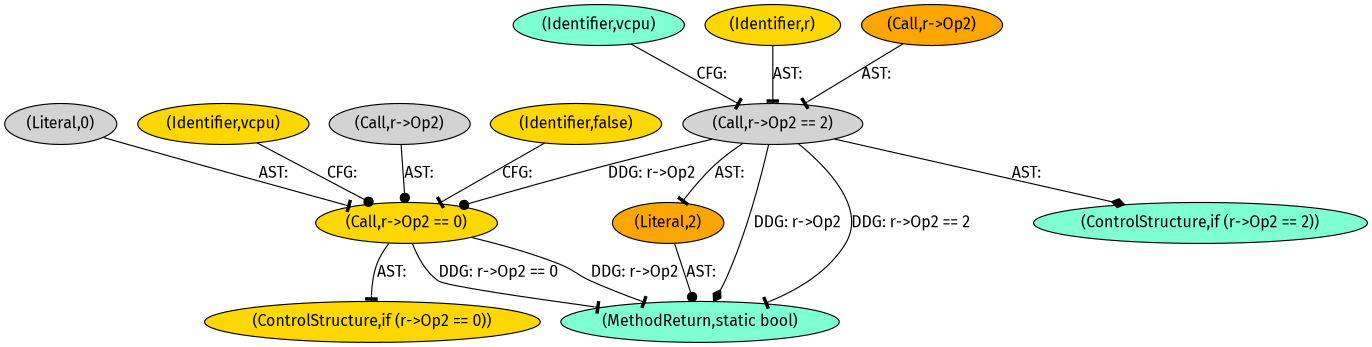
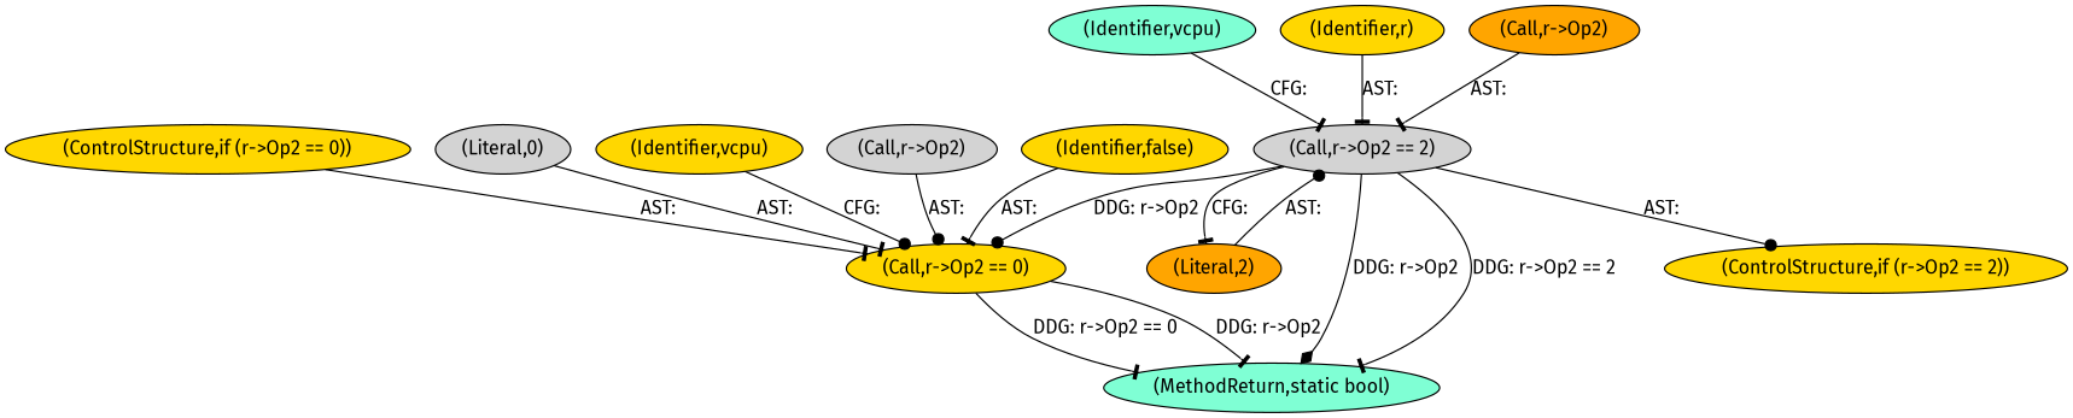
  digraph {
    fontname="Fira Sans"
    node [fillcolor=gold fontname="Fira Sans" style=filled]
    edge [arrowhead=tee fontname="Fira Sans"]
    n1 [fillcolor=lightgrey label="(Call,r->Op2 == 2)"]
    n2 [label="(Call,r->Op2 == 0)"]
    n3 [fillcolor=orange label="(Literal,2)"]
    n4 [fillcolor=aquamarine label="(MethodReturn,static bool)"]
-   n5 [fillcolor=aquamarine label="(ControlStructure,if (r->Op2 == 2))"]
+   n5 [label="(ControlStructure,if (r->Op2 == 2))"]
    n6 [label="(ControlStructure,if (r->Op2 == 0))"]
    n7 [fillcolor=lightgrey label="(Literal,0)"]
    n8 [fillcolor=aquamarine label="(Identifier,vcpu)"]
    n9 [label="(Identifier,r)"]
    n10 [label="(Identifier,vcpu)"]
    n11 [fillcolor=lightgrey label="(Call,r->Op2)"]
    n12 [label="(Identifier,false)"]
    n13 [fillcolor=orange label="(Call,r->Op2)"]
    n1 -> n2 [arrowhead=dot label="DDG: r->Op2"]
-   n1 -> n3 [label="AST: "]
+   n1 -> n3 [label="CFG: "]
    n1 -> n4 [arrowhead=diamond label="DDG: r->Op2"]
    n1 -> n4 [label="DDG: r->Op2 == 2"]
-   n1 -> n5 [arrowhead=diamond label="AST: "]
+   n1 -> n5 [arrowhead=dot label="AST: "]
    n2 -> n4 [label="DDG: r->Op2 == 0"]
    n2 -> n4 [label="DDG: r->Op2"]
-   n2 -> n6 [label="AST: "]
-   n3 -> n4 [arrowhead=dot label="AST: "]
+   n6 -> n2 [label="AST: "]
+   n3 -> n1 [arrowhead=dot label="AST: "]
    n7 -> n2 [label="AST: "]
    n8 -> n1 [label="CFG: "]
    n9 -> n1 [label="AST: "]
    n10 -> n2 [arrowhead=dot label="CFG: "]
    n11 -> n2 [arrowhead=dot label="AST: "]
-   n12 -> n2 [label="CFG: "]
+   n12 -> n2 [label="AST: "]
    n13 -> n1 [label="AST: "]
  }
